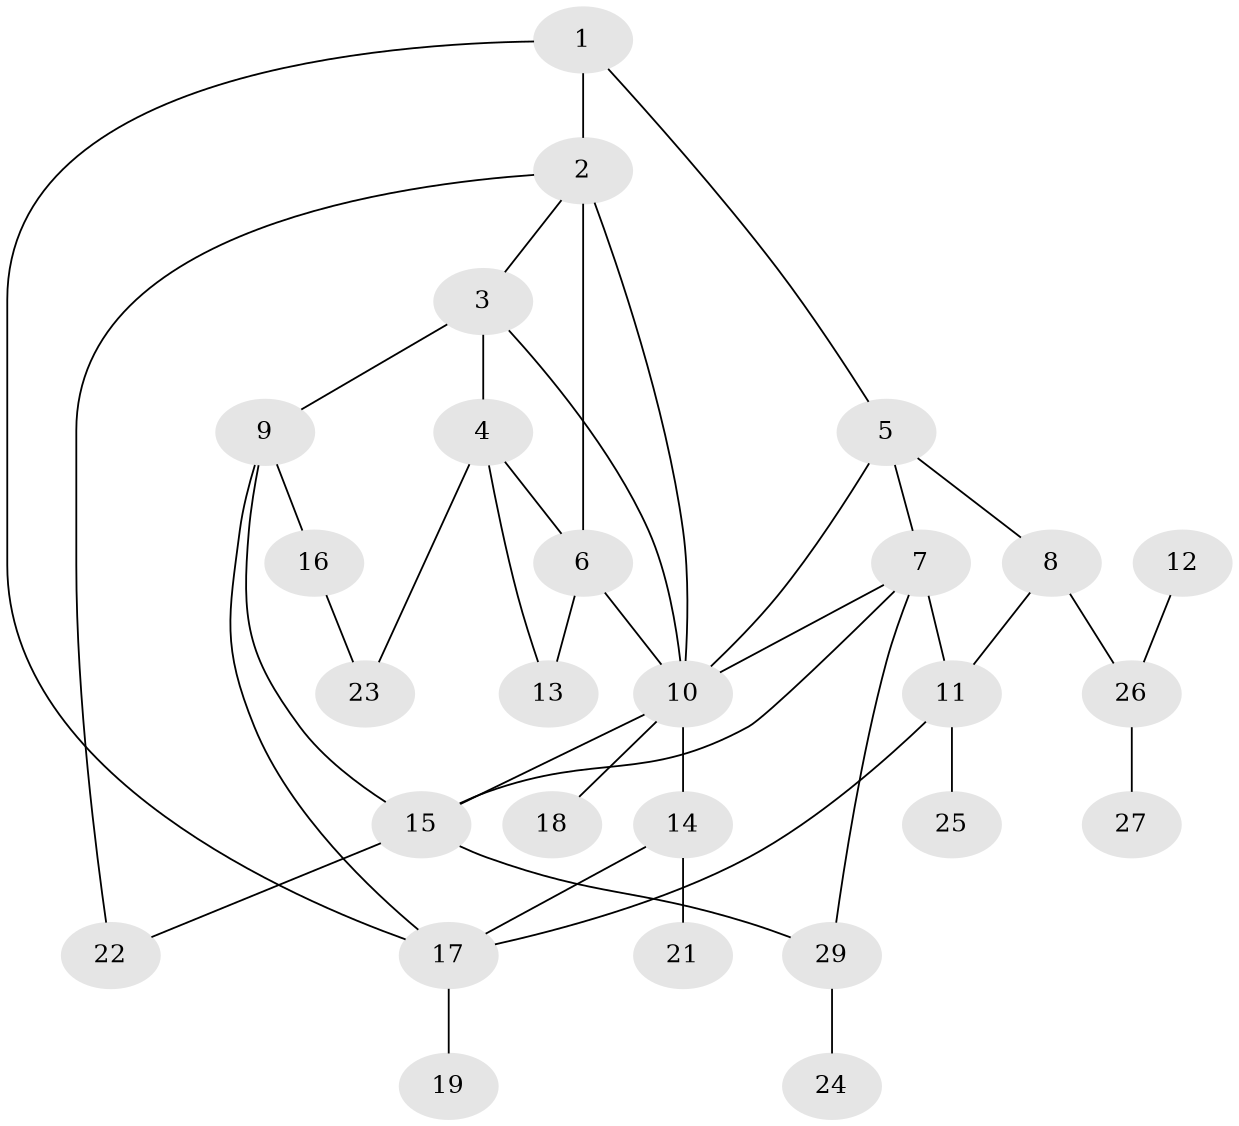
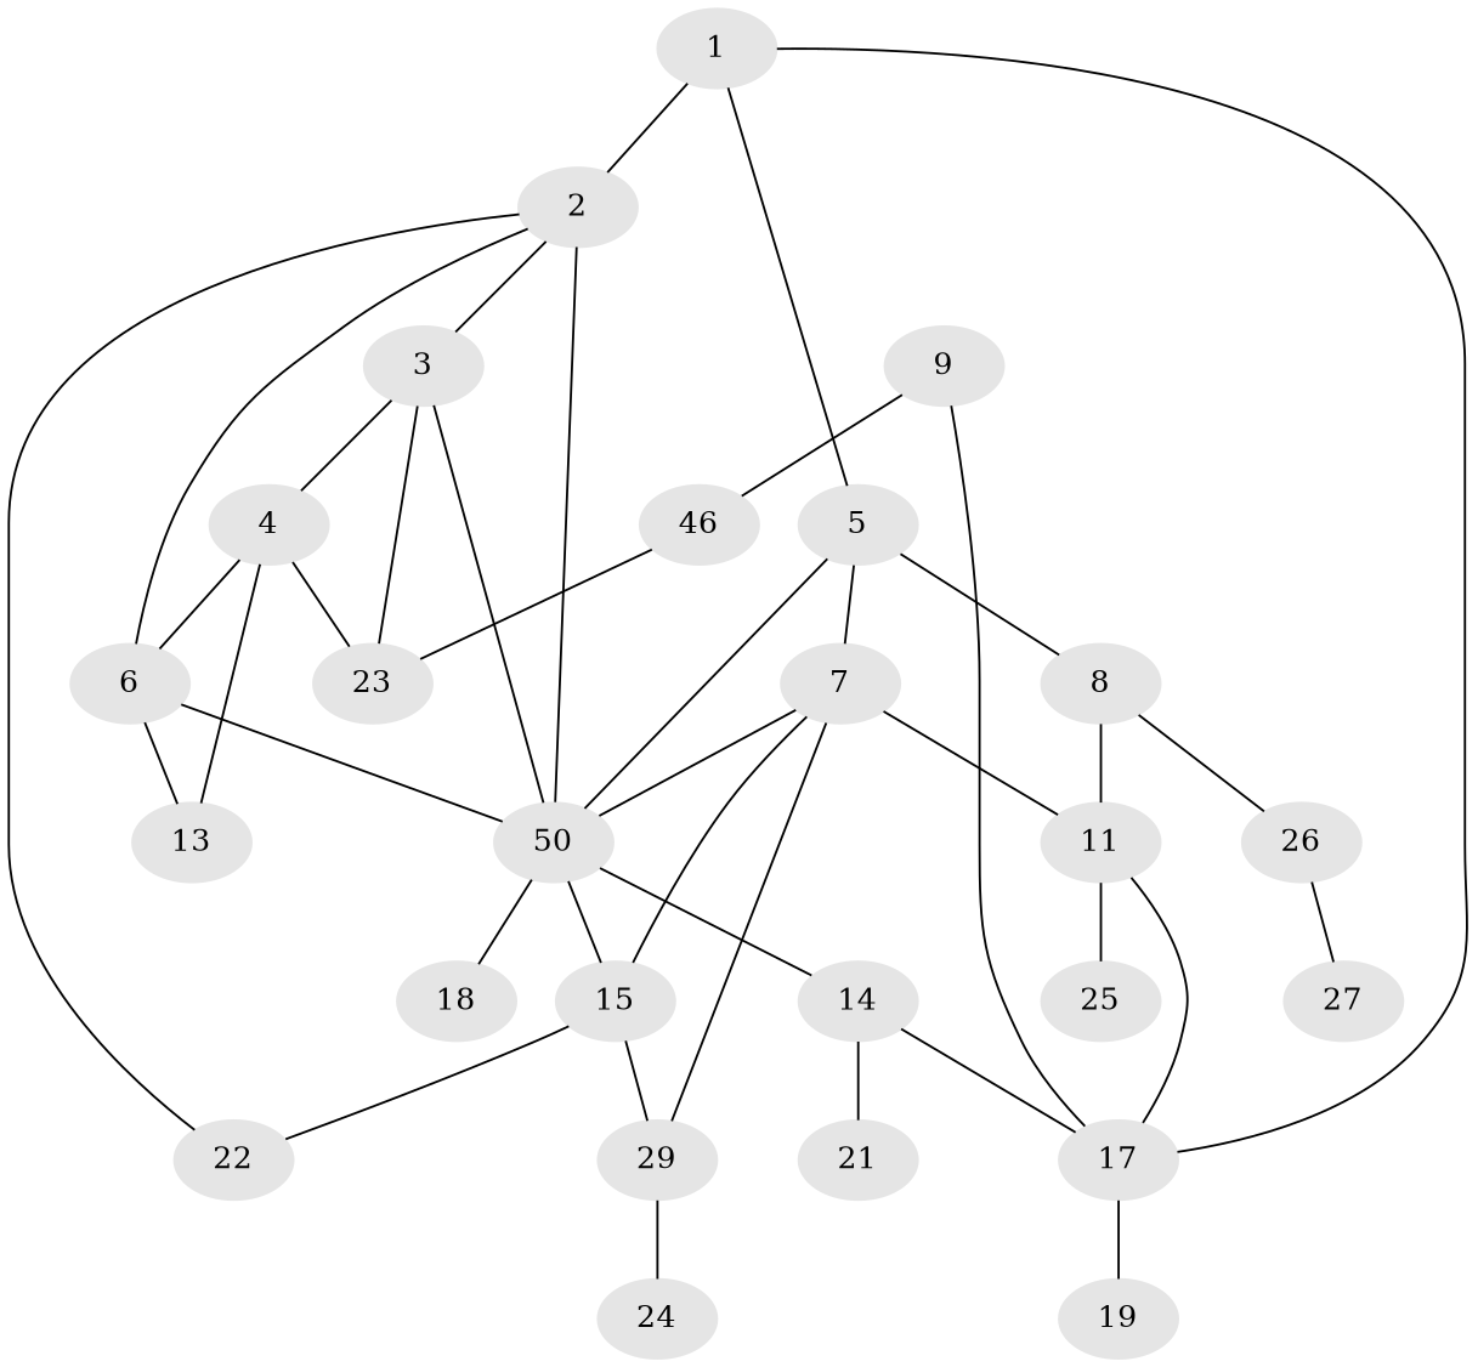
  graph {
    node [color=gray90 style=filled]
    edge [weight=1.0]
    1
    2
    5
    17
    3
    6
-   10
+   10 [label=50]
    22
    7
    8
    19
    4
    9
    13
    15
    14
    18
    23
-   16
-   12
+   16 [label=46]
    26
    11
    n23 [label=29]
    25
    24
    27
    21
    1 -- 2 [weight=2.0]
    1 -- 5
    1 -- 17
    2 -- 3
    2 -- 6
    2 -- 10 [weight=2.0]
    2 -- 22
    5 -- 10
    5 -- 7
    5 -- 8
    17 -- 19
    3 -- 10
    3 -- 4
-   3 -- 9
+   3 -- 23
    6 -- 10
    6 -- 13
    10 -- 15
    10 -- 14
    10 -- 18
    7 -- 10
    7 -- 15
    7 -- 11 [weight=2.0]
    7 -- n23
    8 -- 26
    8 -- 11
    4 -- 6
    4 -- 13
    4 -- 23
    9 -- 17
-   9 -- 15
    9 -- 16
    15 -- 22
    15 -- n23
    14 -- 17
    14 -- 21
    16 -- 23
-   12 -- 26
    26 -- 27
    11 -- 17
    11 -- 25
    n23 -- 24
  }
